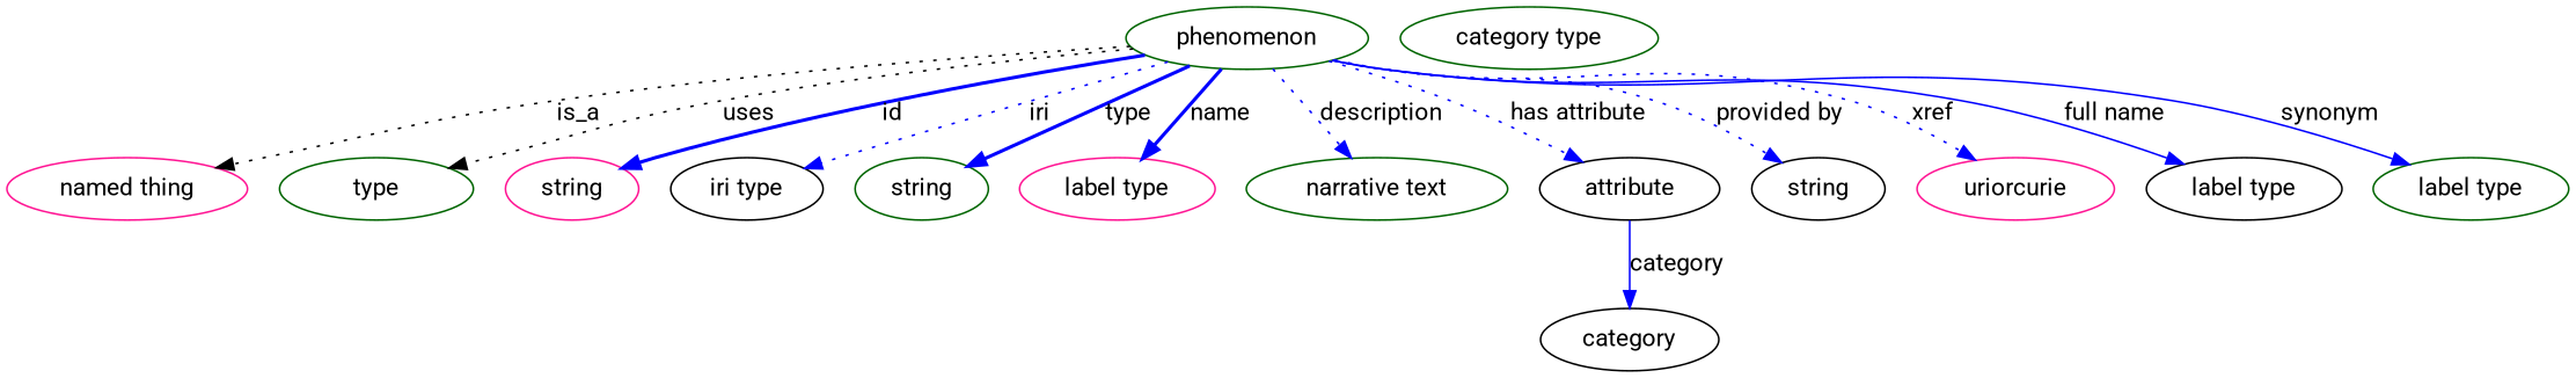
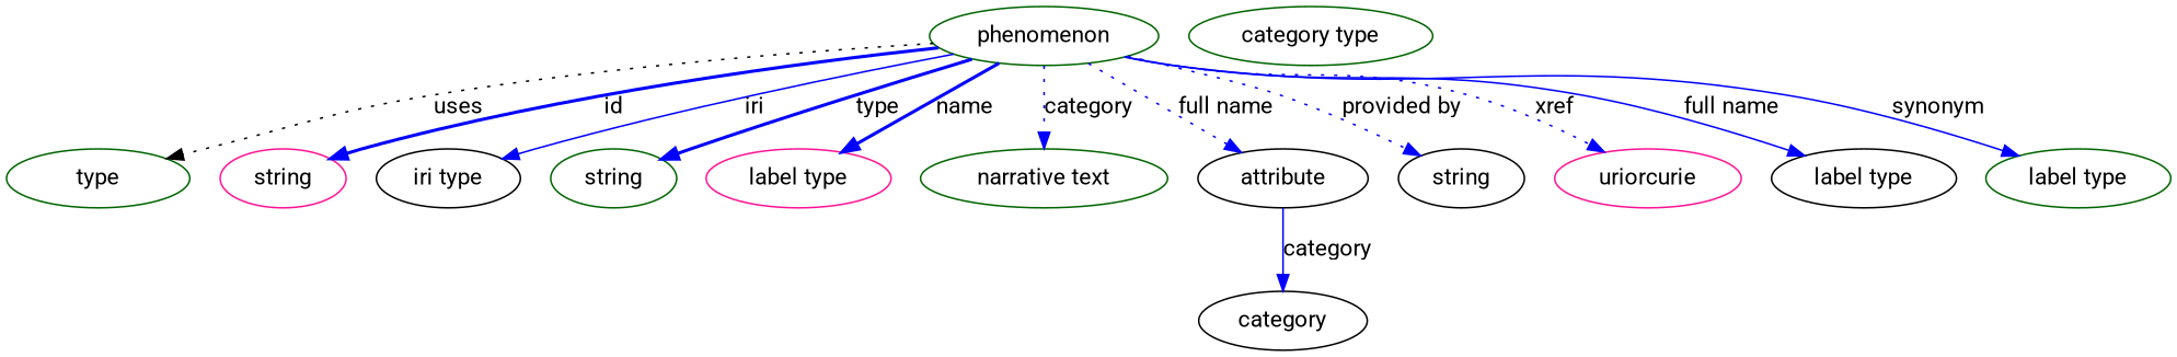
  digraph {
    fontname=Roboto
    node [color=darkgreen fontname=Roboto]
    edge [fontname=Roboto style=dotted color=blue]
    n1 [height=0.5 label=phenomenon width=1.9498]
-   "named thing" [color=deeppink height=0.5 width=1.9318]
    n3 [height=0.5 label=type width=1.5526]
    n4 [color=deeppink height=0.5 label=string width=1.0652]
    n5 [color=black height=0.5 label="iri type" width=1.2277]
    n6 [height=0.5 label=string width=1.0652]
    n7 [color=deeppink height=0.5 label="label type" width=1.5707]
    n8 [height=0.5 label="narrative text" width=2.0943]
    n9 [color=black height=0.5 label=attribute width=1.4443]
    n10 [color=black height=0.5 label=string width=1.0652]
    n11 [color=deeppink height=0.5 label=uriorcurie width=1.5887]
    n12 [color=black height=0.5 label="label type" width=1.5707]
    n13 [height=0.5 label="label type" width=1.5707]
    category [color=black height=0.5 width=1.4263]
    n15 [height=0.5 label="category type" width=2.0762]
-   n1 -> "named thing" [label=is_a color=""]
    n1 -> n3 [label=uses color=""]
    n1 -> n4 [label=id style=bold]
-   n1 -> n5 [label=iri]
+   n1 -> n5 [label=iri style=solid]
    n1 -> n6 [label=type style=bold]
    n1 -> n7 [label=name style=bold]
-   n1 -> n8 [label=description]
-   n1 -> n9 [label="has attribute"]
+   n1 -> n8 [label=category]
+   n1 -> n9 [label="full name"]
    n1 -> n10 [label="provided by"]
    n1 -> n11 [label=xref]
    n1 -> n12 [label="full name" style=solid]
    n1 -> n13 [label=synonym style=solid]
    n9 -> category [label=category style=solid]
  }
